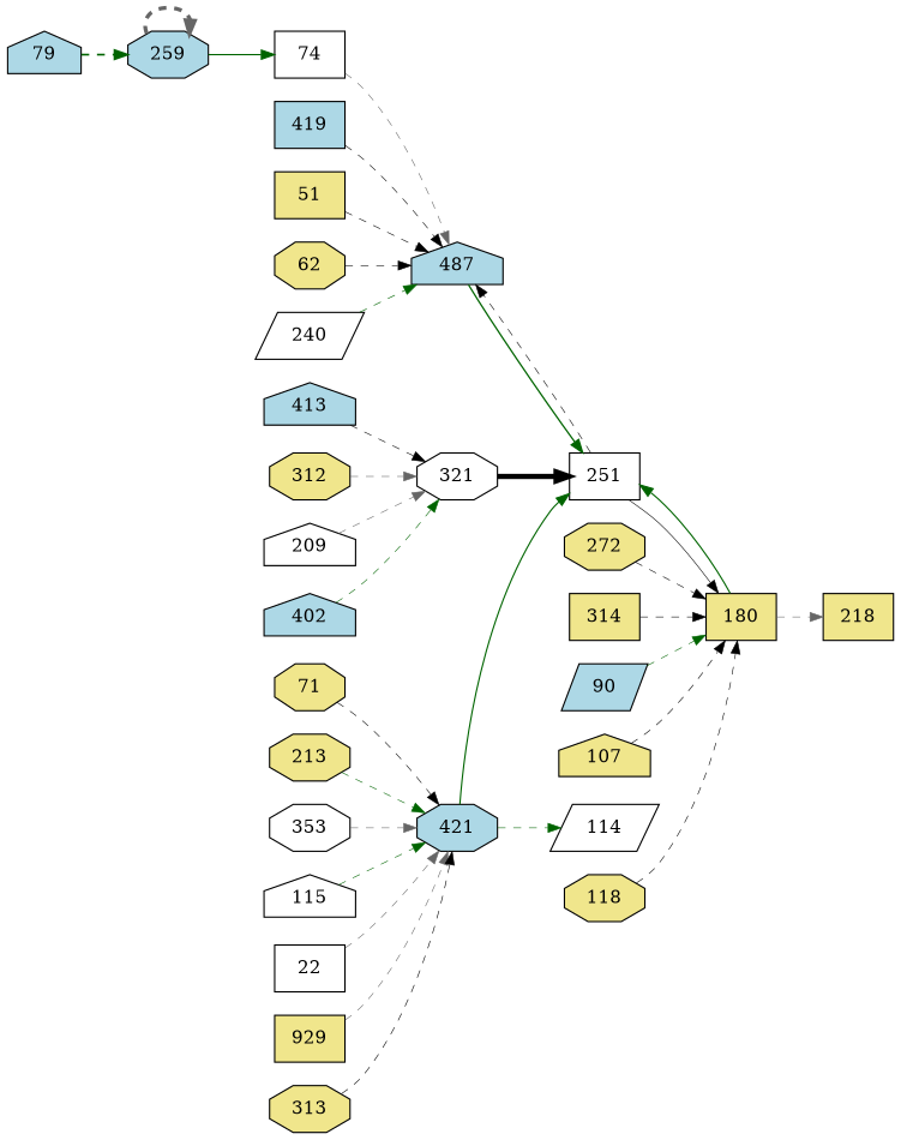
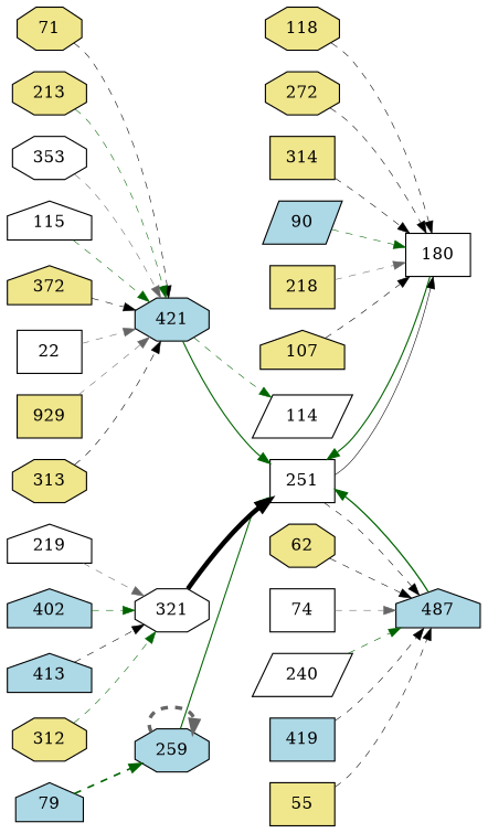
  digraph {
    rankdir=LR
    node [fillcolor=khaki shape=octagon style=filled]
    edge [color=black penwidth=0.50 style=dashed]
    n1 [fillcolor=lightblue label=259]
    n2 [fillcolor=white label=251 shape=box]
-   n3 [label=180 shape=box]
+   n3 [fillcolor=white label=180 shape=box]
    n4 [fillcolor=lightblue label=487 shape=house]
    n5 [label=272]
    n6 [fillcolor=lightblue label=402 shape=house]
    n7 [fillcolor=white label=321]
    n8 [fillcolor=white label=22 shape=box]
    n9 [fillcolor=lightblue label=421]
    n10 [fillcolor=white label=114 shape=parallelogram]
    n11 [fillcolor=lightblue label=413 shape=house]
    n12 [fillcolor=lightblue label=419 shape=box]
    n13 [label=929 shape=box]
-   n14 [label=51 shape=box]
+   n14 [label=55 shape=box]
    n15 [label=312]
    n16 [label=313]
    n17 [label=314 shape=box]
    n18 [label=62]
    n19 [fillcolor=lightblue label=79 shape=house]
    n20 [label=71]
    n21 [fillcolor=white label=74 shape=box]
-   n22 [fillcolor=white label=209 shape=house]
+   n22 [fillcolor=white label=219 shape=house]
    n23 [label=213]
    n24 [fillcolor=lightblue label=90 shape=parallelogram]
    n25 [label=218 shape=box]
    n26 [fillcolor=white label=353]
    n27 [label=107 shape=house]
    n28 [fillcolor=white label=240 shape=parallelogram]
    n29 [fillcolor=white label=115 shape=house]
+   n30 [label=372 shape=house]
    n31 [label=118]
    n1 -> n1 [color=gray40 penwidth=3.00]
-   n1 -> n21 [color=darkgreen penwidth=1.00 style=""]
+   n1 -> n2 [color=darkgreen penwidth=1.00 style=""]
    n2 -> n3 [style=solid]
    n2 -> n4
    n3 -> n2 [color=darkgreen penwidth=1.00 style=""]
    n4 -> n2 [color=darkgreen penwidth=1.14 style=""]
    n5 -> n3
    n6 -> n7 [color=darkgreen]
    n7 -> n2 [penwidth=4.00 style=""]
    n8 -> n9 [color=gray40]
    n9 -> n2 [color=darkgreen penwidth=1.00 style=""]
    n9 -> n10 [color=darkgreen penwidth=0.52]
    n11 -> n7
    n12 -> n4
    n13 -> n9 [color=gray40]
    n14 -> n4
-   n15 -> n7 [color=gray40]
+   n15 -> n7 [color=darkgreen]
    n16 -> n9 [penwidth=0.52]
    n17 -> n3
    n18 -> n4
    n19 -> n1 [color=darkgreen penwidth=1.48]
    n20 -> n9
    n21 -> n4 [color=gray40]
    n22 -> n7 [color=gray40]
    n23 -> n9 [color=darkgreen]
    n24 -> n3 [color=darkgreen]
-   n3 -> n25 [color=gray40]
+   n25 -> n3 [color=gray40]
    n26 -> n9 [color=gray40]
    n27 -> n3 [penwidth=0.53]
    n28 -> n4 [color=darkgreen penwidth=0.55]
    n29 -> n9 [color=darkgreen]
+   n30 -> n9
    n31 -> n3
  }
